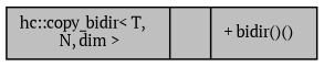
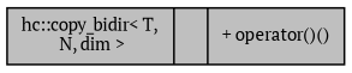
  digraph {
    rankdir=LR
    fontname="PT Serif"
-   n1 [color=black fillcolor=grey75 fontcolor=black fontname="PT Serif" fontsize=10 height=0.2 label="{hc::copy_bidir\< T,\l N, dim \>\n||+ bidir()()\l}" shape=record style=filled width=0.4]
+   n1 [color=black fillcolor=grey75 fontcolor=black fontname="PT Serif" fontsize=10 height=0.2 label="{hc::copy_bidir\< T,\l N, dim \>\n||+ operator()()\l}" shape=record style=filled width=0.4]
  }
